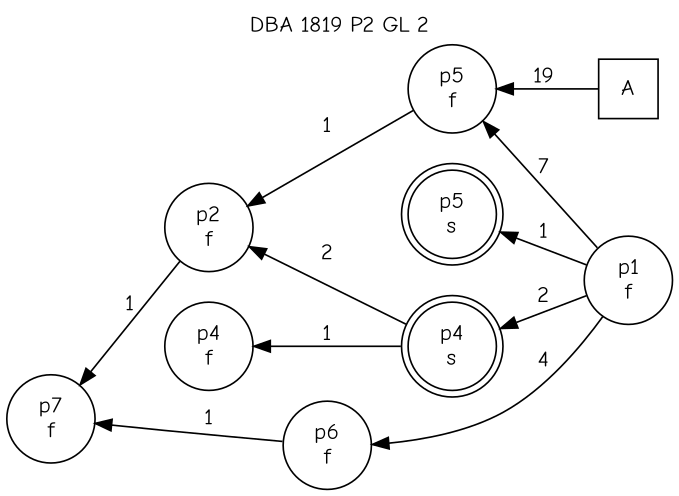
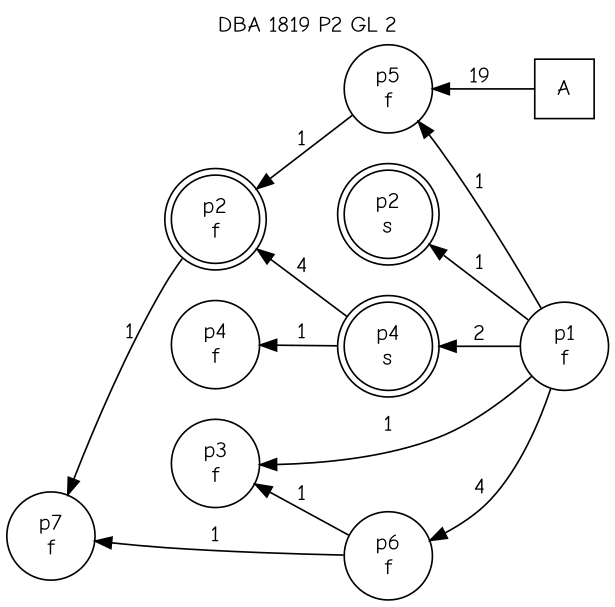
  digraph {
    fontname="Comic Neue"
    label=" DBA 1819 P2 GL 2 "
    labelloc=tl
    rankdir=RL
    node [fontname="Comic Neue" shape=circle]
    edge [fontname="Comic Neue"]
    n1 [label=A shape=square]
    n2 [label="p5\nf"]
    n3 [label="p1\nf"]
    n4 [label="p6\nf"]
    n5 [label="p4\ns" shape=doublecircle]
-   n7 [label="p5\ns" shape=doublecircle]
+   n6 [label="p3\nf"]
+   n7 [label="p2\ns" shape=doublecircle]
    n8 [label="p7\nf"]
    n9 [label="p4\nf"]
-   n10 [label="p2\nf"]
+   n10 [label="p2\nf" shape=doublecircle]
    n1 -> n2 [label=19]
    n2 -> n10 [label=1]
-   n3 -> n2 [label=7]
+   n3 -> n2 [label=1]
    n3 -> n4 [label=4]
    n3 -> n5 [label=2]
+   n3 -> n6 [label=1]
    n3 -> n7 [label=1]
+   n4 -> n6 [label=1]
    n4 -> n8 [label=1]
    n5 -> n9 [label=1]
-   n5 -> n10 [label=2]
+   n5 -> n10 [label=4]
    n10 -> n8 [label=1]
  }
